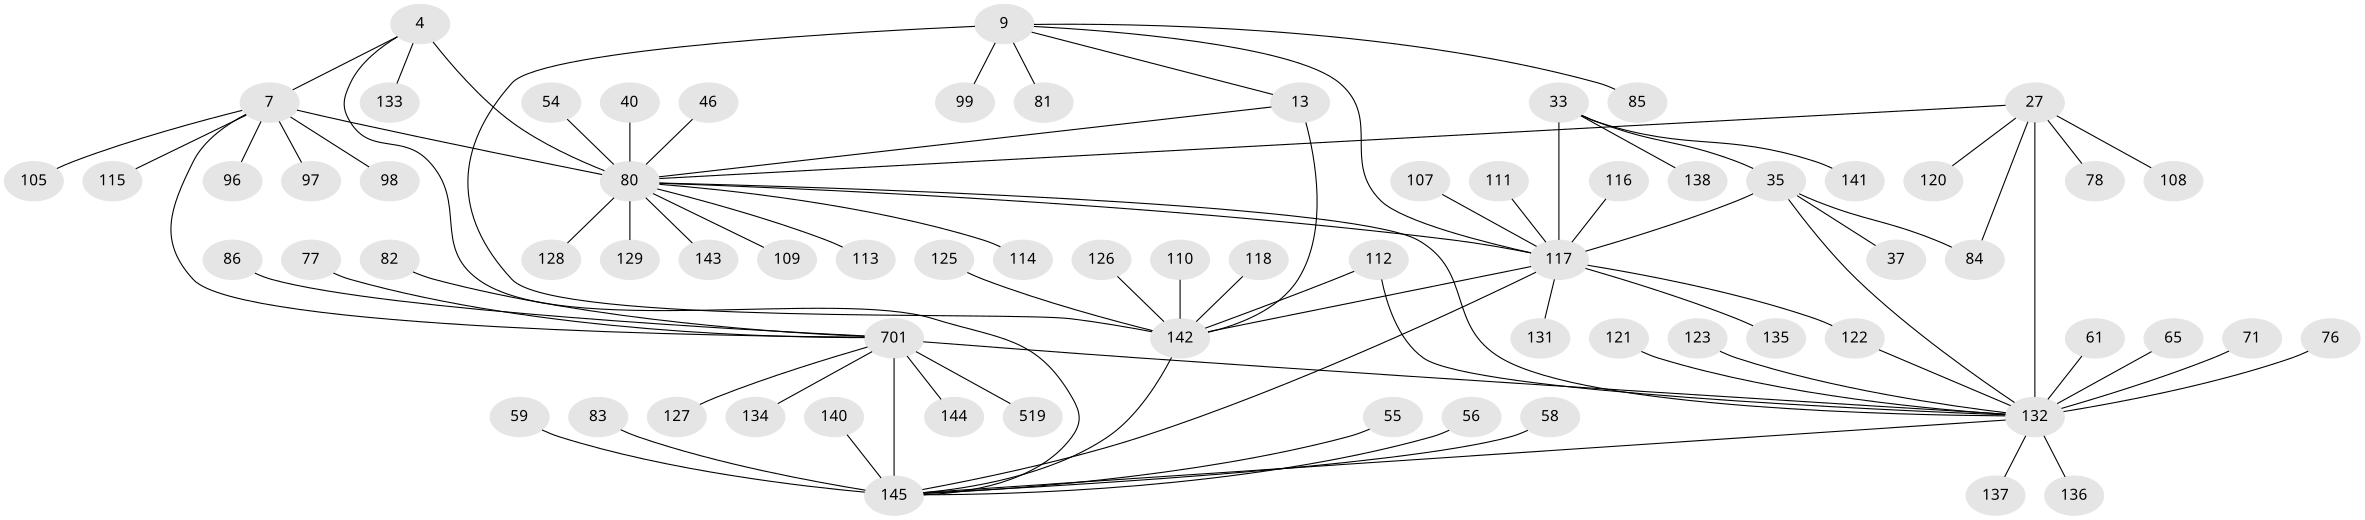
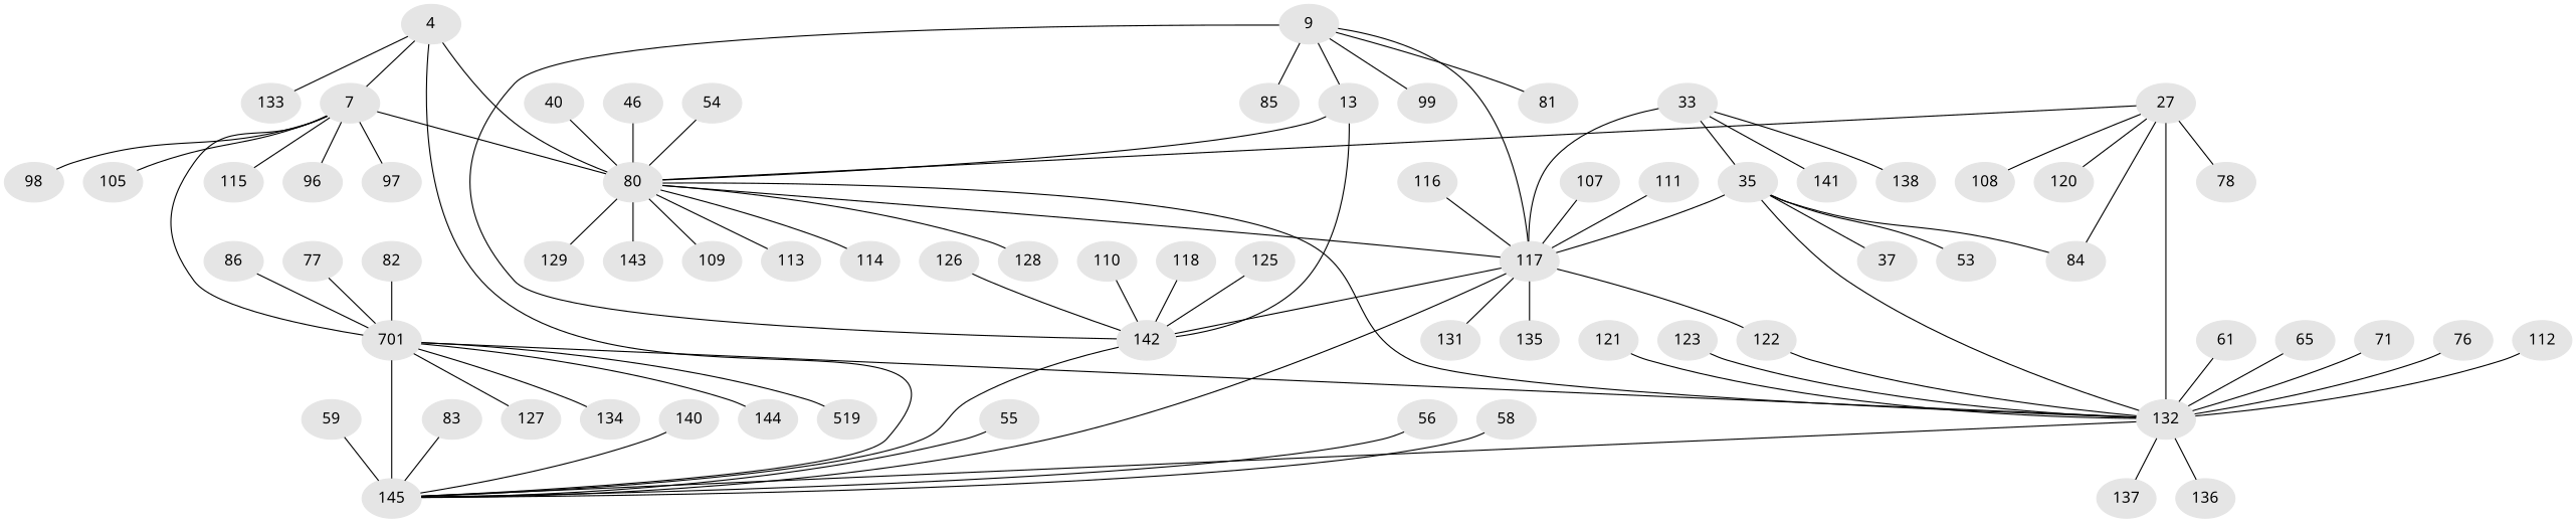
  graph {
    fontname="Noto Sans"
    node [color=gray90 fontname="Noto Sans" style=filled]
    edge [fontname="Noto Sans"]
    4 [super="+3"]
    7 [super="+1"]
    80 [super="+6"]
    133 [super="+72"]
    145 [super="+139+47+57+87+50"]
    96 [super="+43"]
    97
    98 [super="+68"]
    n9 [label=701 super="+67"]
    105
    115
    117 [super="+48+102+66+73+75+79+91+92+95"]
    132 [super="+100+130+42+51"]
    109
    113 [super="+106"]
    114
    128 [super="+90"]
    129
    143
    n20 [label=519]
    127
    134
    144
    9 [super="+8"]
    13 [super="+10"]
    81
    85
    99
    142 [super="+124+69+93"]
    122 [super="+89+63"]
    131
    135
    27 [super="+24"]
    78
    84
    108
    120
    136 [super="+103"]
    137
    33 [super="+31"]
    35 [super="+30"]
    138 [super="+62"]
    141
    37
+   53
    40
    46
    54 [super="+49"]
    55
    56
    58
    59
    61
    65
    71
    76
    77
    82
    83
    86
    107
    110
    111
    112
    116
    118 [super="+74"]
    121
    123
    125
    126
    140
    4 -- 7 [weight=4]
    4 -- 80 [weight=6]
    4 -- 133
    4 -- 145
    7 -- 80 [weight=6]
    7 -- 96
    7 -- 97
    7 -- 98
    7 -- n9
    7 -- 105
    7 -- 115
    80 -- 117 [weight=2]
    80 -- 132 [weight=3]
    80 -- 109
    80 -- 113
    80 -- 114
    80 -- 128
    80 -- 129
    80 -- 143
    n9 -- 145 [weight=12]
    n9 -- 132
    n9 -- n20
    n9 -- 127
    n9 -- 134
    n9 -- 144
    117 -- 145
    117 -- 142
    117 -- 122 [weight=2]
    117 -- 131
    117 -- 135
    132 -- 145 [weight=2]
    132 -- 136
    132 -- 137
    9 -- 117
    9 -- 13 [weight=4]
    9 -- 81
    9 -- 85
    9 -- 99
    9 -- 142 [weight=6]
    13 -- 80
    13 -- 142 [weight=6]
    142 -- 145
    122 -- 132
    27 -- 80 [weight=2]
    27 -- 132 [weight=12]
    27 -- 78
    27 -- 84
    27 -- 108
    27 -- 120
    33 -- 117 [weight=6]
    33 -- 35 [weight=4]
    33 -- 138
    33 -- 141
    35 -- 117 [weight=6]
    35 -- 132
    35 -- 84
    35 -- 37
+   35 -- 53
    40 -- 80
    46 -- 80
    54 -- 80
    55 -- 145
    56 -- 145
    58 -- 145
    59 -- 145
    61 -- 132
    65 -- 132
    71 -- 132
    76 -- 132
    77 -- n9
    82 -- n9
    83 -- 145
    86 -- n9
    107 -- 117
    110 -- 142
    111 -- 117
    112 -- 132
-   112 -- 142
    116 -- 117
    118 -- 142
    121 -- 132
    123 -- 132
    125 -- 142
    126 -- 142
    140 -- 145
  }
